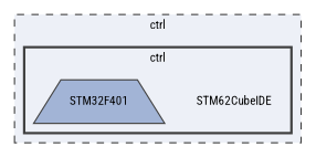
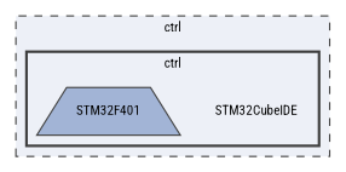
  digraph {
    compound=true
    fontname="Roboto Condensed"
    node [fontname="Roboto Condensed" fontsize=10]
-   n1 [label=STM62CubeIDE shape=plaintext]
+   n1 [label=STM32CubeIDE shape=plaintext]
    n2 [color=grey25 fillcolor="#a2b4d6" label=STM32F401 shape=trapezium style="filled,"]
    subgraph cluster_1 {
      bgcolor="#edf0f7"
      fontsize=10
      label=ctrl
      pencolor=grey25
      style="filled,dashed,"
      subgraph cluster_2 {
        bgcolor="#edf0f7"
        fontsize=10
        pencolor=grey25
        style="filled,bold,"
        n1
        n2
      }
    }
  }
